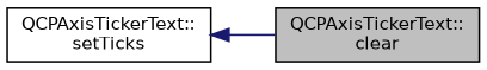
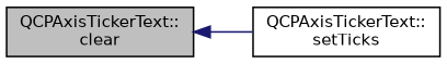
  digraph {
    rankdir=LR
    node [color=black fontname=Helvetica fontsize=10 shape=record style=filled]
    n1 [fillcolor=grey75 fontcolor=black height=0.2 label="QCPAxisTickerText::\lclear" width=0.4]
    n2 [fillcolor=white height=0.2 label="QCPAxisTickerText::\lsetTicks" width=0.4]
-   n2 -> n1 [color=midnightblue dir=back fontname=Helvetica fontsize=10 labelfontname=Helvetica labelfontsize=10 style=solid]
+   n1 -> n2 [color=midnightblue dir=back fontname=Helvetica fontsize=10 labelfontname=Helvetica labelfontsize=10 style=solid]
  }
